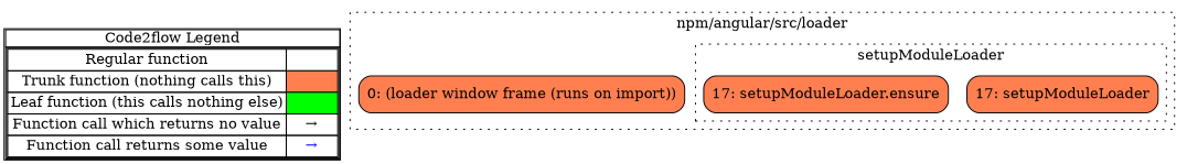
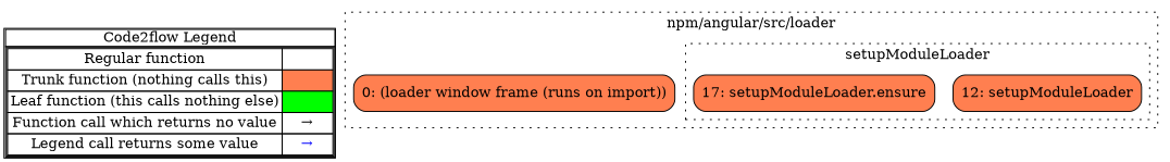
  digraph {
    concentrate=true
    node [shape=rect fillcolor=coral splines=ortho style="rounded,filled"]
-   n1 [label=< 				<table cellspacing="0" cellpadding="0" border="1"><tr><td>Code2flow Legend</td></tr><tr><td> 				<table cellspacing="0"> 				<tr><td>Regular function</td><td width="50px"></td></tr> 				<tr><td>Trunk function (nothing calls this)</td><td bgcolor='coral'></td></tr> 				<tr><td>Leaf function (this calls nothing else)</td><td bgcolor='green'></td></tr> 				<tr><td>Function call which returns no value</td><td>&#8594;</td></tr> 				<tr><td>Function call returns some value</td><td><font color='blue'>&#8594;</font></td></tr> 				</table></td></tr></table> 				> margin=0 shape=none fillcolor="" splines="" style=""]
-   n2 [label="17: setupModuleLoader"]
+   n1 [label=< 				<table cellspacing="0" cellpadding="0" border="1"><tr><td>Code2flow Legend</td></tr><tr><td> 				<table cellspacing="0"> 				<tr><td>Regular function</td><td width="50px"></td></tr> 				<tr><td>Trunk function (nothing calls this)</td><td bgcolor='coral'></td></tr> 				<tr><td>Leaf function (this calls nothing else)</td><td bgcolor='green'></td></tr> 				<tr><td>Function call which returns no value</td><td>&#8594;</td></tr> 				<tr><td>Legend call returns some value</td><td><font color='blue'>&#8594;</font></td></tr> 				</table></td></tr></table> 				> margin=0 shape=none fillcolor="" splines="" style=""]
+   n2 [label="12: setupModuleLoader"]
    n3 [label="17: setupModuleLoader.ensure"]
    n4 [label="0: (loader window frame (runs on import))"]
    subgraph sub_1 {
      label=legend
      rank=min
      n1
    }
    subgraph cluster_2 {
      color=black
      label="npm/angular/src/loader"
      style=dotted
      n4
      subgraph cluster_3 {
        color=black
        label=setupModuleLoader
        style=dotted
        n2
        n3
      }
    }
  }
